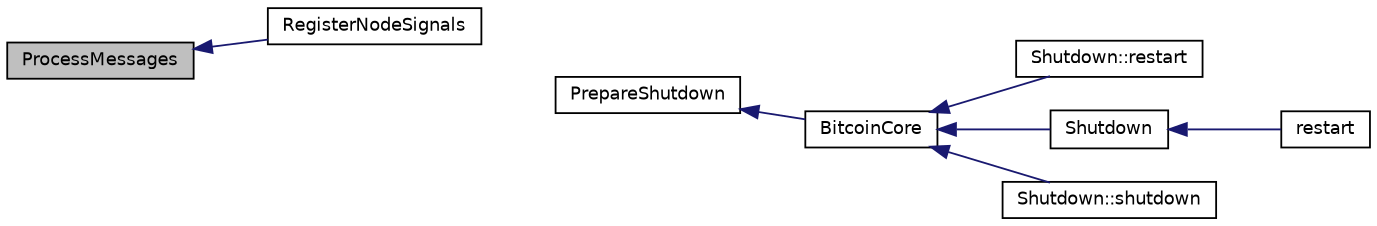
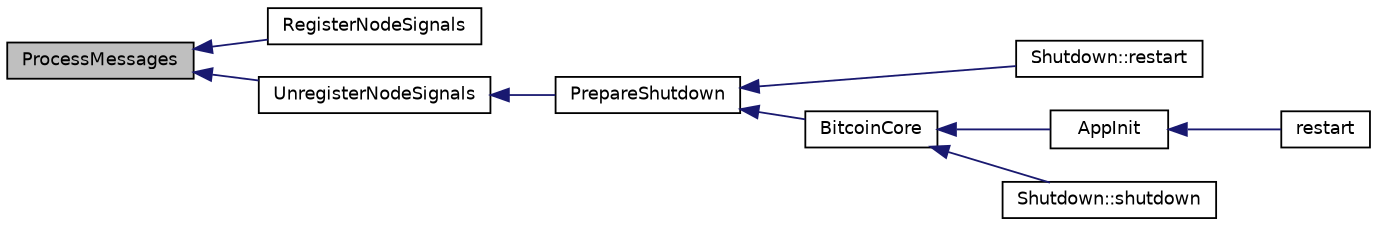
  digraph {
    rankdir=LR
    node [color=black fillcolor=white fontname=Helvetica fontsize=10 shape=record style=filled]
    edge [color=midnightblue dir=back fontname=Helvetica fontsize=10 labelfontname=Helvetica labelfontsize=10 style=solid]
    n1 [fillcolor=grey75 fontcolor=black height=0.2 label=ProcessMessages width=0.4]
    n2 [height=0.2 label=RegisterNodeSignals width=0.4]
+   n3 [height=0.2 label=UnregisterNodeSignals width=0.4]
    n4 [height=0.2 label=PrepareShutdown width=0.4]
    n5 [height=0.2 label=BitcoinCore width=0.4]
    n6 [height=0.2 label="Shutdown::restart" width=0.4]
-   n7 [height=0.2 label=Shutdown width=0.4]
+   n7 [height=0.2 label=AppInit width=0.4]
    n8 [height=0.2 label="Shutdown::shutdown" width=0.4]
    n9 [height=0.2 label=restart width=0.4]
    n1 -> n2
+   n1 -> n3
+   n3 -> n4
    n4 -> n5
-   n5 -> n6
+   n4 -> n6
    n5 -> n7
    n5 -> n8
    n7 -> n9
  }
